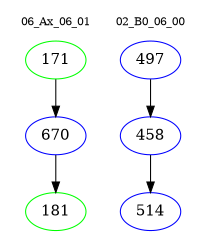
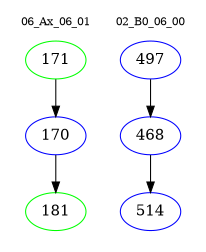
  digraph {
    node [color=blue]
    edge [color=black]
    n1 [color=green label=171]
-   n2 [label=670]
+   n2 [label=170]
    n3 [color=green label=181]
    n4 [label=497]
-   n5 [label=458]
+   n5 [label=468]
    n6 [label=514]
    subgraph cluster_1 {
      color=white
      fontsize=10
      label="06_Ax_06_01"
      n1
      n2
      n3
    }
    subgraph cluster_2 {
      color=white
      fontsize=10
      label="02_B0_06_00"
      n4
      n5
      n6
    }
    n1 -> n2
    n2 -> n3
    n4 -> n5
    n5 -> n6
  }
